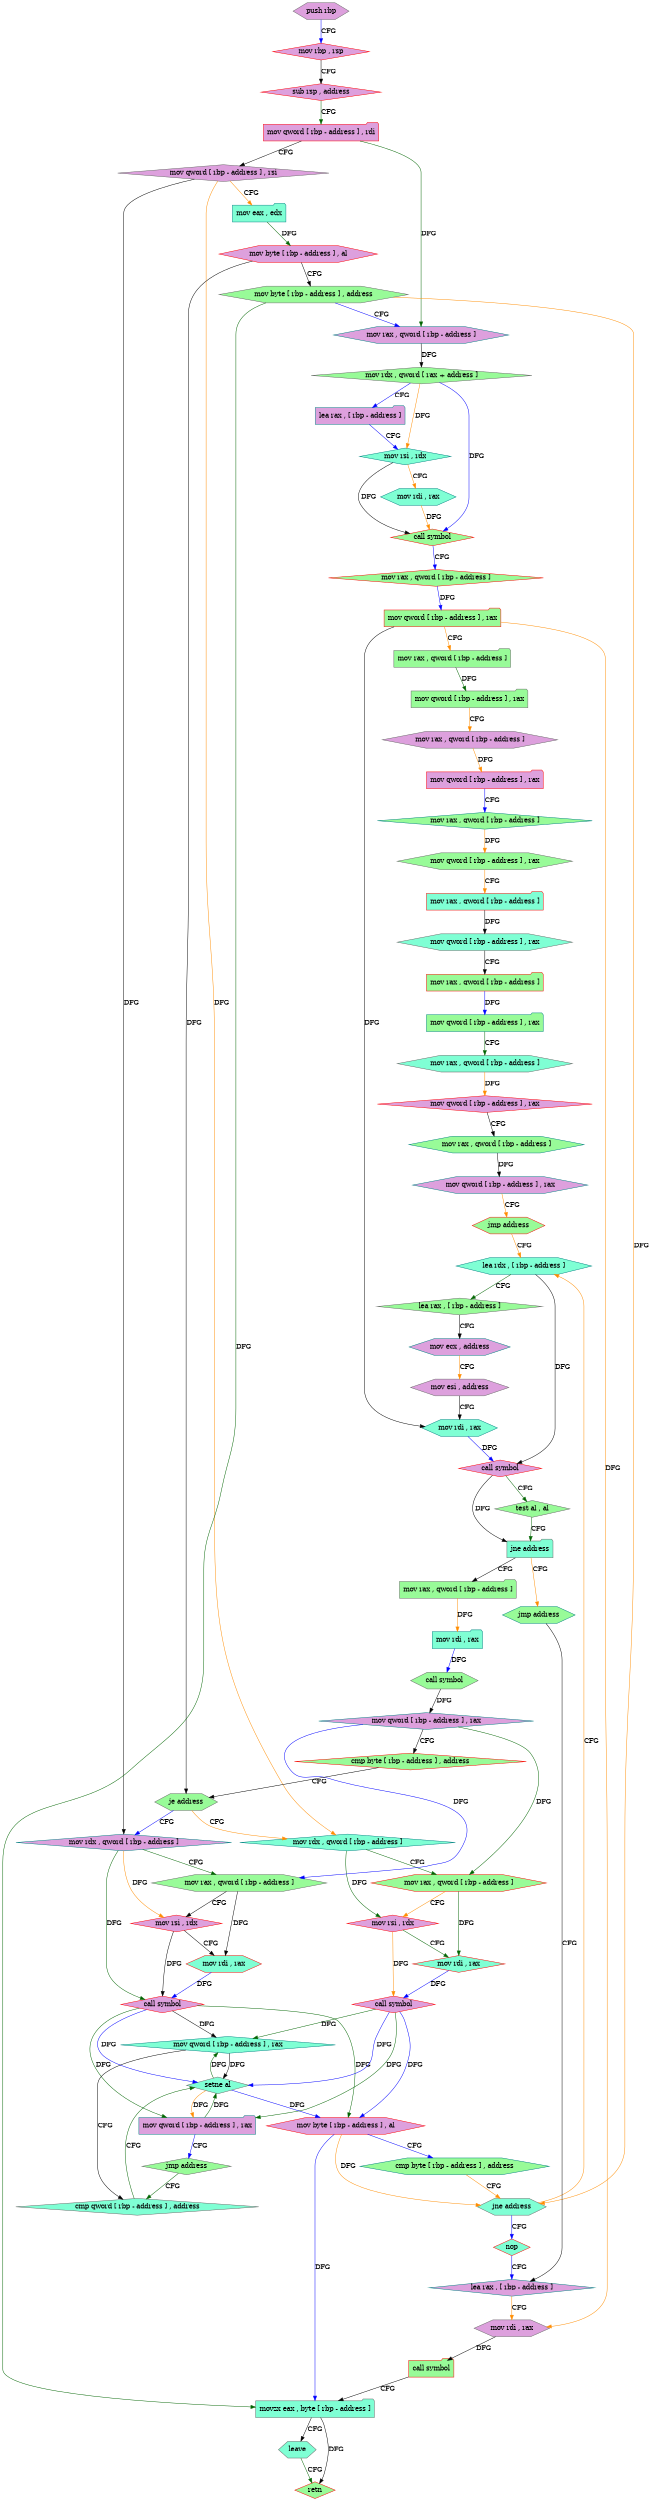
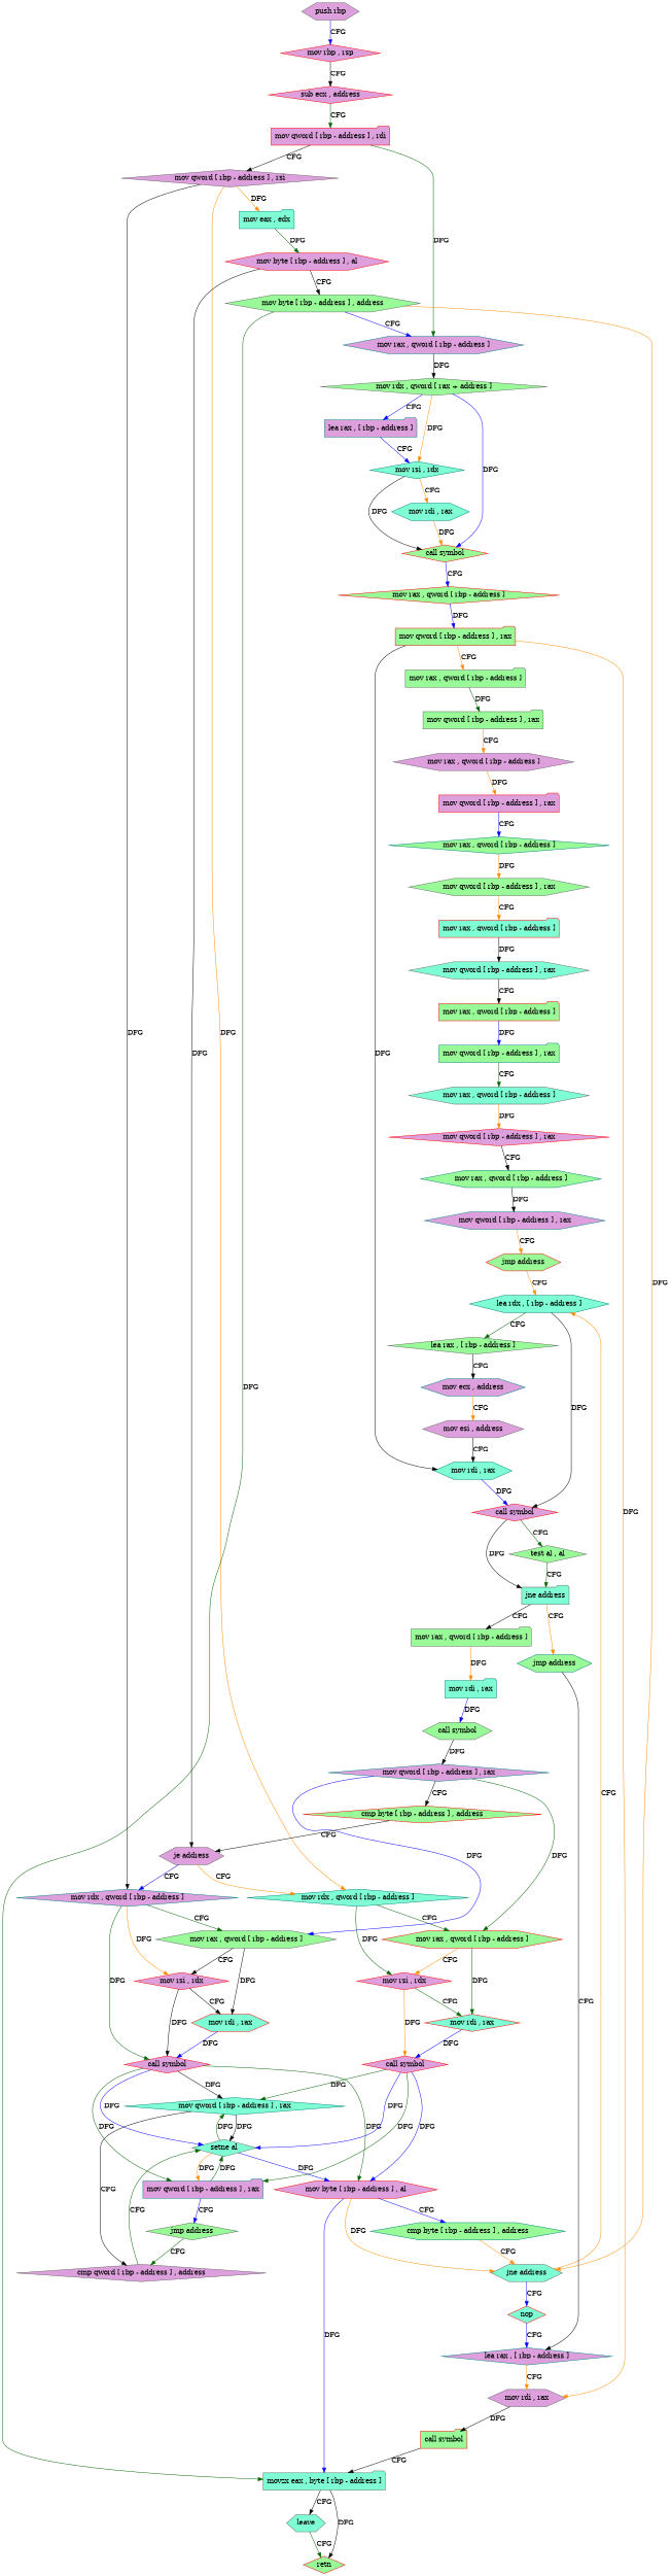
  digraph {
    node [color=gray40 fillcolor=palegreen shape=diamond style=filled]
    edge [color=black]
    n1 [fillcolor=plum label="push rbp" shape=hexagon]
    n2 [color=red fillcolor=plum label="mov rbp , rsp"]
-   n3 [color=red fillcolor=plum label="sub rsp , address"]
+   n3 [color=red fillcolor=plum label="sub ecx , address"]
    n4 [color=red fillcolor=plum label="mov qword [ rbp - address ] , rdi" shape=folder]
    n5 [fillcolor=plum label="mov qword [ rbp - address ] , rsi"]
    n6 [color=teal fillcolor=plum label="mov rax , qword [ rbp - address ]" shape=hexagon]
    n7 [color=teal fillcolor=aquamarine label="mov eax , edx" shape=folder]
    n8 [color=teal fillcolor=aquamarine label="mov rdx , qword [ rbp - address ]"]
    n9 [color=teal fillcolor=plum label="mov rdx , qword [ rbp - address ]"]
    n10 [label="mov rdx , qword [ rax + address ]"]
    n11 [color=red fillcolor=plum label="mov byte [ rbp - address ] , al" shape=hexagon]
    n12 [color=red label="mov rax , qword [ rbp - address ]" shape=hexagon]
    n13 [color=red fillcolor=plum label="mov rsi , rdx"]
    n14 [label="mov rax , qword [ rbp - address ]" shape=hexagon]
    n15 [color=red fillcolor=plum label="mov rsi , rdx"]
    n16 [color=red fillcolor=plum label="call symbol"]
    n17 [label="mov byte [ rbp - address ] , address" shape=hexagon]
-   n18 [label="je address" shape=hexagon]
+   n18 [fillcolor=plum label="je address" shape=hexagon]
    n19 [fillcolor=aquamarine label="movzx eax , byte [ rbp - address ]" shape=folder]
    n20 [fillcolor=aquamarine label="jne address" shape=hexagon]
    n21 [fillcolor=aquamarine label=leave shape=hexagon]
    n22 [color=red label=retn]
    n23 [color=teal fillcolor=aquamarine label="lea rdx , [ rbp - address ]" shape=hexagon]
    n24 [color=red fillcolor=aquamarine label=nop]
    n25 [color=teal fillcolor=plum label="lea rax , [ rbp - address ]" shape=folder]
    n26 [color=teal fillcolor=aquamarine label="mov rsi , rdx"]
    n27 [color=red label="call symbol"]
    n28 [color=teal fillcolor=aquamarine label="mov rdi , rax" shape=hexagon]
    n29 [color=red label="mov rax , qword [ rbp - address ]"]
    n30 [color=red label="mov qword [ rbp - address ] , rax" shape=folder]
    n31 [label="mov rax , qword [ rbp - address ]" shape=folder]
    n32 [color=teal fillcolor=aquamarine label="mov rdi , rax" shape=hexagon]
    n33 [fillcolor=plum label="mov rdi , rax" shape=hexagon]
    n34 [label="mov qword [ rbp - address ] , rax" shape=folder]
    n35 [color=red fillcolor=plum label="call symbol"]
    n36 [color=red label="call symbol" shape=folder]
    n37 [fillcolor=plum label="mov rax , qword [ rbp - address ]" shape=hexagon]
    n38 [color=red fillcolor=plum label="mov qword [ rbp - address ] , rax" shape=folder]
    n39 [color=teal label="mov rax , qword [ rbp - address ]"]
    n40 [label="mov qword [ rbp - address ] , rax" shape=hexagon]
    n41 [color=red fillcolor=aquamarine label="mov rax , qword [ rbp - address ]" shape=folder]
    n42 [fillcolor=aquamarine label="mov qword [ rbp - address ] , rax" shape=hexagon]
    n43 [color=red label="mov rax , qword [ rbp - address ]" shape=folder]
    n44 [color=teal label="mov qword [ rbp - address ] , rax" shape=folder]
    n45 [fillcolor=aquamarine label="mov rax , qword [ rbp - address ]" shape=hexagon]
    n46 [color=red fillcolor=plum label="mov qword [ rbp - address ] , rax"]
    n47 [color=teal label="mov rax , qword [ rbp - address ]" shape=hexagon]
    n48 [color=teal fillcolor=plum label="mov qword [ rbp - address ] , rax" shape=hexagon]
    n49 [color=red label="jmp address" shape=hexagon]
    n50 [label="lea rax , [ rbp - address ]"]
    n51 [color=teal fillcolor=plum label="mov ecx , address" shape=hexagon]
    n52 [label="test al , al"]
    n53 [fillcolor=aquamarine label="jne address" shape=folder]
    n54 [fillcolor=plum label="mov esi , address" shape=hexagon]
    n55 [label="mov rax , qword [ rbp - address ]" shape=folder]
    n56 [color=teal label="jmp address" shape=hexagon]
    n57 [color=teal fillcolor=aquamarine label="mov rdi , rax" shape=folder]
    n58 [color=teal fillcolor=plum label="lea rax , [ rbp - address ]"]
    n59 [label="call symbol" shape=hexagon]
    n60 [color=teal fillcolor=plum label="mov qword [ rbp - address ] , rax"]
    n61 [color=red label="cmp byte [ rbp - address ] , address"]
    n62 [color=red fillcolor=aquamarine label="mov rdi , rax"]
    n63 [color=red fillcolor=aquamarine label="mov rdi , rax" shape=hexagon]
    n64 [color=red fillcolor=plum label="call symbol"]
    n65 [color=teal fillcolor=aquamarine label="mov qword [ rbp - address ] , rax"]
    n66 [color=teal fillcolor=plum label="mov qword [ rbp - address ] , rax" shape=folder]
    n67 [fillcolor=aquamarine label="setne al"]
    n68 [color=red fillcolor=plum label="mov byte [ rbp - address ] , al" shape=hexagon]
-   n69 [fillcolor=aquamarine label="cmp qword [ rbp - address ] , address"]
+   n69 [fillcolor=plum label="cmp qword [ rbp - address ] , address"]
    n70 [label="jmp address"]
    n71 [color=teal label="cmp byte [ rbp - address ] , address" shape=hexagon]
    n1 -> n2 [color=blue label=CFG]
    n2 -> n3 [label=CFG]
    n3 -> n4 [color=darkgreen label=CFG]
    n4 -> n5 [label=CFG]
    n4 -> n6 [color=darkgreen label=DFG]
-   n5 -> n7 [color=darkorange label=CFG]
+   n5 -> n7 [color=darkorange label=DFG]
    n5 -> n8 [color=darkorange label=DFG]
    n5 -> n9 [label=DFG]
    n6 -> n10 [label=DFG]
    n7 -> n11 [color=darkgreen label=DFG]
    n8 -> n12 [color=darkgreen label=CFG]
    n8 -> n13 [color=darkgreen label=DFG]
    n9 -> n14 [color=darkgreen label=CFG]
    n9 -> n15 [color=darkorange label=DFG]
    n9 -> n16 [color=darkgreen label=DFG]
    n10 -> n25 [color=blue label=CFG]
    n10 -> n26 [color=darkorange label=DFG]
    n10 -> n27 [color=blue label=DFG]
    n11 -> n17 [label=CFG]
    n11 -> n18 [label=DFG]
    n12 -> n13 [color=darkorange label=CFG]
    n12 -> n62 [color=darkgreen label=DFG]
    n13 -> n62 [color=darkgreen label=CFG]
    n13 -> n64 [color=darkorange label=DFG]
    n14 -> n15 [label=CFG]
    n14 -> n63 [label=DFG]
    n15 -> n16 [label=DFG]
    n15 -> n63 [label=CFG]
    n16 -> n65 [label=DFG]
    n16 -> n66 [color=darkgreen label=DFG]
    n16 -> n67 [color=blue label=DFG]
    n16 -> n68 [color=darkgreen label=DFG]
    n17 -> n6 [color=blue label=CFG]
    n17 -> n19 [color=darkgreen label=DFG]
    n17 -> n20 [color=darkorange label=DFG]
    n18 -> n8 [color=darkorange label=CFG]
    n18 -> n9 [color=blue label=CFG]
    n19 -> n21 [label=CFG]
    n19 -> n22 [label=DFG]
    n20 -> n23 [color=darkorange label=CFG]
    n20 -> n24 [color=blue label=CFG]
    n21 -> n22 [color=darkgreen label=CFG]
    n23 -> n35 [label=DFG]
    n23 -> n50 [color=darkgreen label=CFG]
    n24 -> n58 [color=blue label=CFG]
    n25 -> n26 [color=blue label=CFG]
    n26 -> n27 [label=DFG]
    n26 -> n28 [color=darkorange label=CFG]
    n27 -> n29 [color=blue label=CFG]
    n28 -> n27 [color=darkorange label=DFG]
    n29 -> n30 [color=blue label=DFG]
    n30 -> n31 [color=darkorange label=CFG]
    n30 -> n32 [label=DFG]
    n30 -> n33 [color=darkorange label=DFG]
    n31 -> n34 [color=darkgreen label=DFG]
    n32 -> n35 [color=blue label=DFG]
    n33 -> n36 [label=DFG]
    n34 -> n37 [color=darkorange label=CFG]
    n35 -> n52 [color=darkgreen label=CFG]
    n35 -> n53 [label=DFG]
    n36 -> n19 [label=CFG]
    n37 -> n38 [color=darkorange label=DFG]
    n38 -> n39 [color=blue label=CFG]
    n39 -> n40 [color=darkorange label=DFG]
    n40 -> n41 [color=darkorange label=CFG]
    n41 -> n42 [label=DFG]
    n42 -> n43 [label=CFG]
    n43 -> n44 [color=blue label=DFG]
    n44 -> n45 [color=darkgreen label=CFG]
    n45 -> n46 [color=darkorange label=DFG]
    n46 -> n47 [label=CFG]
    n47 -> n48 [label=DFG]
    n48 -> n49 [color=darkorange label=CFG]
    n49 -> n23 [color=darkorange label=CFG]
    n50 -> n51 [label=CFG]
    n51 -> n54 [color=darkorange label=CFG]
    n52 -> n53 [color=darkgreen label=CFG]
    n53 -> n55 [label=CFG]
    n53 -> n56 [color=darkorange label=CFG]
    n54 -> n32 [label=CFG]
    n55 -> n57 [color=darkorange label=DFG]
    n56 -> n58 [label=CFG]
    n57 -> n59 [color=blue label=DFG]
    n58 -> n33 [color=darkorange label=CFG]
    n59 -> n60 [label=DFG]
    n60 -> n12 [color=darkgreen label=DFG]
    n60 -> n14 [color=blue label=DFG]
    n60 -> n61 [label=CFG]
    n61 -> n18 [label=CFG]
    n62 -> n64 [color=blue label=DFG]
    n63 -> n16 [color=blue label=DFG]
    n64 -> n65 [color=darkgreen label=DFG]
    n64 -> n66 [color=darkgreen label=DFG]
    n64 -> n67 [color=blue label=DFG]
    n64 -> n68 [color=blue label=DFG]
    n65 -> n67 [label=DFG]
    n65 -> n69 [label=CFG]
    n66 -> n67 [color=darkgreen label=DFG]
    n66 -> n70 [color=blue label=CFG]
    n67 -> n65 [color=darkgreen label=DFG]
    n67 -> n66 [color=darkorange label=DFG]
    n67 -> n68 [color=blue label=DFG]
    n68 -> n19 [color=blue label=DFG]
    n68 -> n20 [color=darkorange label=DFG]
    n68 -> n71 [color=blue label=CFG]
    n69 -> n67 [color=darkgreen label=CFG]
    n70 -> n69 [color=darkgreen label=CFG]
    n71 -> n20 [color=darkorange label=CFG]
  }
